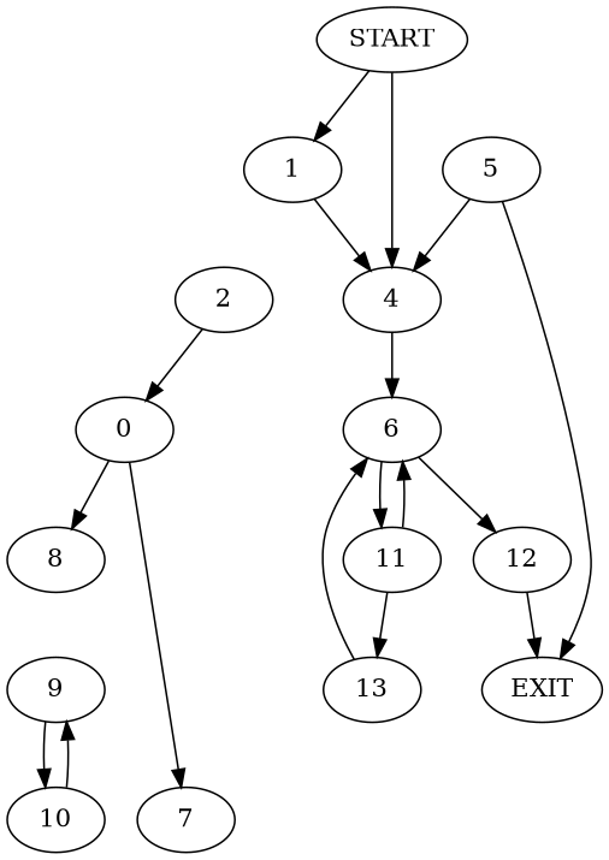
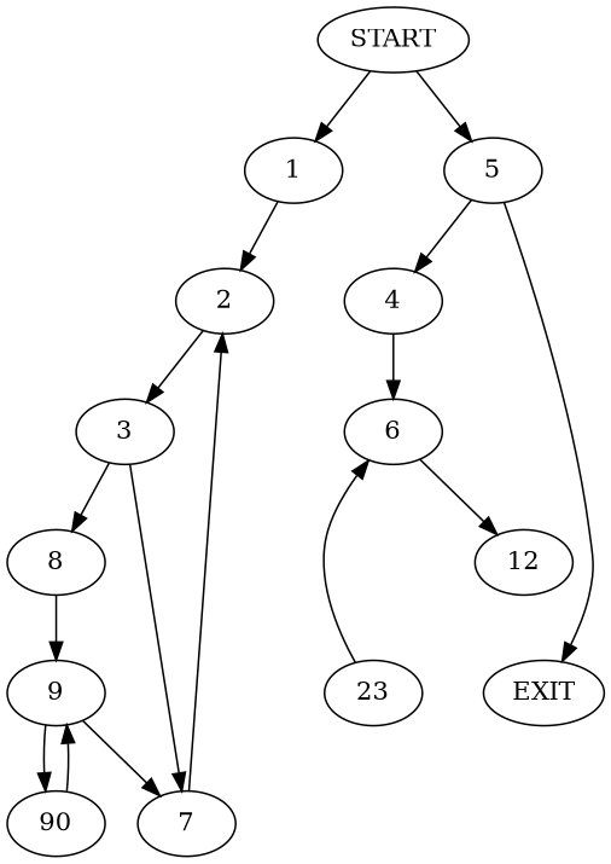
  digraph {
    n1 [label=START]
    1
    5
    2
    n5 [label=EXIT]
    4
-   3 [label=0]
+   3
    7
    8
    6
    9
-   11
    12
-   13
-   10
+   13 [label=23]
+   10 [label=90]
    n1 -> 1
-   n1 -> 4
-   1 -> 4
+   n1 -> 5
+   1 -> 2
    5 -> n5
    5 -> 4
    2 -> 3
    4 -> 6
    3 -> 7
    3 -> 8
-   6 -> 11
+   7 -> 2
+   8 -> 9
    6 -> 12
+   9 -> 7
    9 -> 10
-   11 -> 6
-   11 -> 13
-   12 -> n5
    13 -> 6
    10 -> 9
  }
